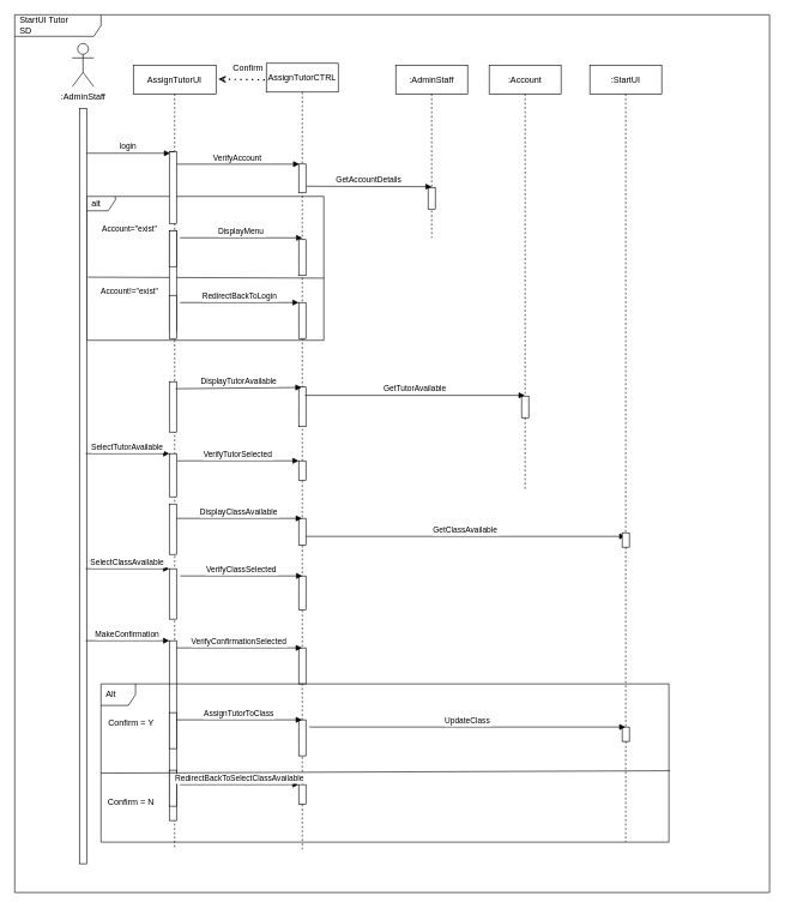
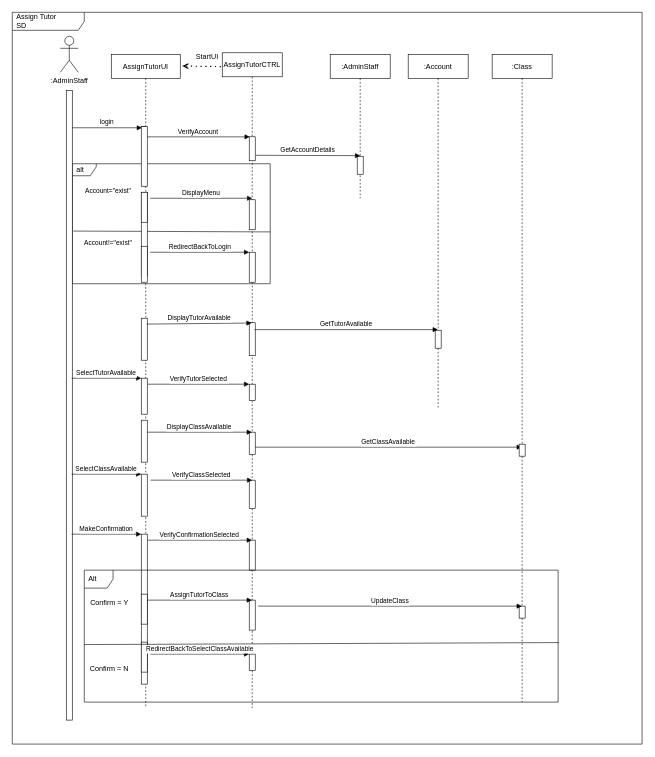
  <mxCell id="0" />
  <mxCell id="1" parent="0" />
  <mxCell id="2" value="AssignTutorCTRL" style="shape=umlLifeline;perimeter=lifelinePerimeter;container=1;collapsible=0;recursiveResize=0;rounded=0;shadow=0;strokeWidth=1;" parent="1" vertex="1"><mxGeometry x="370" y="87.5" width="100" height="1092.5" as="geometry" /></mxCell>
  <mxCell id="3" value="" style="points=[];perimeter=orthogonalPerimeter;rounded=0;shadow=0;strokeWidth=1;" parent="2" vertex="1"><mxGeometry x="45" y="140" width="10" height="40" as="geometry" /></mxCell>
  <mxCell id="4" value="" style="points=[];perimeter=orthogonalPerimeter;rounded=0;shadow=0;strokeWidth=1;" parent="2" vertex="1"><mxGeometry x="45" y="245" width="10" height="50" as="geometry" /></mxCell>
  <mxCell id="5" value="alt" style="shape=umlFrame;whiteSpace=wrap;html=1;width=40;height=20;boundedLbl=1;verticalAlign=middle;align=left;spacingLeft=5;strokeColor=default;gradientColor=none;" parent="2" vertex="1"><mxGeometry x="-250" y="185" width="330" height="200" as="geometry" /></mxCell>
  <mxCell id="6" value="" style="endArrow=none;html=1;rounded=0;entryX=1;entryY=0.568;entryDx=0;entryDy=0;entryPerimeter=0;exitX=0.005;exitY=0.561;exitDx=0;exitDy=0;exitPerimeter=0;" parent="2" source="5" target="5" edge="1"><mxGeometry width="50" height="50" relative="1" as="geometry"><mxPoint x="185" y="205" as="sourcePoint" /><mxPoint x="235" y="155" as="targetPoint" /></mxGeometry></mxCell>
  <mxCell id="7" value="" style="points=[];perimeter=orthogonalPerimeter;rounded=0;shadow=0;strokeWidth=1;" parent="2" vertex="1"><mxGeometry x="45" y="450" width="10" height="55" as="geometry" /></mxCell>
  <mxCell id="8" value="&lt;span style=&quot;font-size: 11px; background-color: rgb(255, 255, 255);&quot;&gt;Account!=&quot;exist&quot;&lt;/span&gt;" style="text;html=1;strokeColor=none;fillColor=none;align=center;verticalAlign=middle;whiteSpace=wrap;rounded=0;" parent="2" vertex="1"><mxGeometry x="-220" y="302.5" width="60" height="30" as="geometry" /></mxCell>
  <mxCell id="9" value="" style="points=[];perimeter=orthogonalPerimeter;rounded=0;shadow=0;strokeWidth=1;" parent="2" vertex="1"><mxGeometry x="45" y="332.5" width="10" height="50" as="geometry" /></mxCell>
  <mxCell id="10" value="" style="points=[];perimeter=orthogonalPerimeter;rounded=0;shadow=0;strokeWidth=1;" parent="2" vertex="1"><mxGeometry x="45" y="632.5" width="10" height="37.5" as="geometry" /></mxCell>
  <mxCell id="11" value="" style="points=[];perimeter=orthogonalPerimeter;rounded=0;shadow=0;strokeWidth=1;" parent="2" vertex="1"><mxGeometry x="45" y="812.5" width="10" height="50" as="geometry" /></mxCell>
  <mxCell id="12" value="" style="points=[];perimeter=orthogonalPerimeter;rounded=0;shadow=0;strokeWidth=1;" parent="2" vertex="1"><mxGeometry x="45" y="912.5" width="10" height="50" as="geometry" /></mxCell>
  <mxCell id="13" value="" style="points=[];perimeter=orthogonalPerimeter;rounded=0;shadow=0;strokeWidth=1;" parent="2" vertex="1"><mxGeometry x="45" y="1002.5" width="10" height="27.5" as="geometry" /></mxCell>
  <mxCell id="14" value="" style="points=[];perimeter=orthogonalPerimeter;rounded=0;shadow=0;strokeWidth=1;" parent="2" vertex="1"><mxGeometry x="45" y="712.5" width="10" height="47.5" as="geometry" /></mxCell>
  <mxCell id="15" value="VerifyClassSelected" style="verticalAlign=bottom;endArrow=block;shadow=0;strokeWidth=1;" parent="2" edge="1"><mxGeometry relative="1" as="geometry"><mxPoint x="-119.5" y="712.5" as="sourcePoint" /><mxPoint x="50" y="712.5" as="targetPoint" /></mxGeometry></mxCell>
  <mxCell id="16" value="VerifyTutorSelected" style="verticalAlign=bottom;endArrow=block;shadow=0;strokeWidth=1;" parent="2" edge="1"><mxGeometry relative="1" as="geometry"><mxPoint x="-124.5" y="552.5" as="sourcePoint" /><mxPoint x="45" y="552.5" as="targetPoint" /></mxGeometry></mxCell>
  <mxCell id="17" value="" style="points=[];perimeter=orthogonalPerimeter;rounded=0;shadow=0;strokeWidth=1;" parent="2" vertex="1"><mxGeometry x="45" y="552.5" width="10" height="27.5" as="geometry" /></mxCell>
  <mxCell id="18" value=":AdminStaff" style="shape=umlActor;verticalLabelPosition=bottom;verticalAlign=top;html=1;strokeColor=default;gradientColor=none;" parent="1" vertex="1"><mxGeometry x="100" y="60" width="30" height="60" as="geometry" /></mxCell>
  <mxCell id="19" value="" style="points=[];perimeter=orthogonalPerimeter;rounded=0;shadow=0;strokeWidth=1;" parent="1" vertex="1"><mxGeometry x="110" y="150" width="10" height="1050" as="geometry" /></mxCell>
  <mxCell id="20" value="login" style="verticalAlign=bottom;endArrow=block;shadow=0;strokeWidth=1;entryX=0.124;entryY=0.025;entryDx=0;entryDy=0;entryPerimeter=0;" parent="1" source="19" target="36" edge="1"><mxGeometry relative="1" as="geometry"><mxPoint x="110" y="160" as="sourcePoint" /><mxPoint x="210" y="190" as="targetPoint" /></mxGeometry></mxCell>
  <mxCell id="21" value="AssignTutorUI" style="shape=umlLifeline;perimeter=lifelinePerimeter;container=1;collapsible=0;recursiveResize=0;rounded=0;shadow=0;strokeWidth=1;" parent="1" vertex="1"><mxGeometry x="185" y="90" width="115" height="1090" as="geometry" /></mxCell>
  <mxCell id="22" value="" style="points=[];perimeter=orthogonalPerimeter;rounded=0;shadow=0;strokeWidth=1;" parent="21" vertex="1"><mxGeometry x="50" y="230" width="10" height="140" as="geometry" /></mxCell>
  <mxCell id="23" value="" style="points=[];perimeter=orthogonalPerimeter;rounded=0;shadow=0;strokeWidth=1;" parent="21" vertex="1"><mxGeometry x="50" y="320" width="10" height="60" as="geometry" /></mxCell>
  <mxCell id="24" value="" style="points=[];perimeter=orthogonalPerimeter;rounded=0;shadow=0;strokeWidth=1;" parent="21" vertex="1"><mxGeometry x="50" y="230" width="10" height="50" as="geometry" /></mxCell>
  <mxCell id="25" value="" style="points=[];perimeter=orthogonalPerimeter;rounded=0;shadow=0;strokeWidth=1;" parent="21" vertex="1"><mxGeometry x="50" y="440" width="10" height="70" as="geometry" /></mxCell>
  <mxCell id="26" value="" style="points=[];perimeter=orthogonalPerimeter;rounded=0;shadow=0;strokeWidth=1;" parent="21" vertex="1"><mxGeometry x="50" y="610" width="10" height="70" as="geometry" /></mxCell>
  <mxCell id="27" value="SelectTutorAvailable" style="verticalAlign=bottom;endArrow=block;shadow=0;strokeWidth=1;entryX=0.124;entryY=0.025;entryDx=0;entryDy=0;entryPerimeter=0;" parent="21" edge="1"><mxGeometry relative="1" as="geometry"><mxPoint x="-66.24" y="540" as="sourcePoint" /><mxPoint x="50" y="540" as="targetPoint" /></mxGeometry></mxCell>
  <mxCell id="28" value="" style="points=[];perimeter=orthogonalPerimeter;rounded=0;shadow=0;strokeWidth=1;" parent="21" vertex="1"><mxGeometry x="50" y="540" width="10" height="60" as="geometry" /></mxCell>
  <mxCell id="29" value="SelectClassAvailable" style="verticalAlign=bottom;endArrow=block;shadow=0;strokeWidth=1;entryX=0.124;entryY=0.025;entryDx=0;entryDy=0;entryPerimeter=0;" parent="21" edge="1"><mxGeometry relative="1" as="geometry"><mxPoint x="-66.24" y="700" as="sourcePoint" /><mxPoint x="50" y="700" as="targetPoint" /></mxGeometry></mxCell>
  <mxCell id="30" value="MakeConfirmation" style="verticalAlign=bottom;endArrow=block;shadow=0;strokeWidth=1;entryX=0.124;entryY=0.025;entryDx=0;entryDy=0;entryPerimeter=0;" parent="21" edge="1"><mxGeometry relative="1" as="geometry"><mxPoint x="-66.24" y="800" as="sourcePoint" /><mxPoint x="50" y="800" as="targetPoint" /></mxGeometry></mxCell>
  <mxCell id="31" value="" style="points=[];perimeter=orthogonalPerimeter;rounded=0;shadow=0;strokeWidth=1;" parent="21" vertex="1"><mxGeometry x="50" y="800" width="10" height="250" as="geometry" /></mxCell>
  <mxCell id="32" value="" style="points=[];perimeter=orthogonalPerimeter;rounded=0;shadow=0;strokeWidth=1;" parent="21" vertex="1"><mxGeometry x="50" y="980" width="10" height="50" as="geometry" /></mxCell>
  <mxCell id="33" value="" style="points=[];perimeter=orthogonalPerimeter;rounded=0;shadow=0;strokeWidth=1;" parent="21" vertex="1"><mxGeometry x="50" y="900" width="10" height="50" as="geometry" /></mxCell>
  <mxCell id="34" value="Confirm = N" style="text;html=1;strokeColor=none;fillColor=none;align=center;verticalAlign=middle;whiteSpace=wrap;rounded=0;" parent="21" vertex="1"><mxGeometry x="-42.62" y="1010" width="80" height="30" as="geometry" /></mxCell>
  <mxCell id="35" value="VerifyAccount" style="verticalAlign=bottom;endArrow=block;shadow=0;strokeWidth=1;entryX=0.09;entryY=0.004;entryDx=0;entryDy=0;entryPerimeter=0;startArrow=none;" parent="1" source="36" target="3" edge="1"><mxGeometry relative="1" as="geometry"><mxPoint x="326.3" y="210" as="sourcePoint" /><mxPoint x="450" y="210" as="targetPoint" /></mxGeometry></mxCell>
  <mxCell id="36" value="" style="points=[];perimeter=orthogonalPerimeter;rounded=0;shadow=0;strokeWidth=1;" parent="1" vertex="1"><mxGeometry x="235" y="210" width="10" height="100" as="geometry" /></mxCell>
  <mxCell id="37" value="" style="verticalAlign=bottom;endArrow=none;shadow=0;strokeWidth=1;entryX=0.09;entryY=0.004;entryDx=0;entryDy=0;entryPerimeter=0;" parent="1" source="21" target="36" edge="1"><mxGeometry relative="1" as="geometry"><mxPoint x="239.81" y="230.96" as="sourcePoint" /><mxPoint x="365.9" y="230.96" as="targetPoint" /></mxGeometry></mxCell>
- <mxCell id="38" value="StartUI Tutor&lt;br&gt;SD" style="shape=umlFrame;whiteSpace=wrap;html=1;width=120;height=30;boundedLbl=1;verticalAlign=middle;align=left;spacingLeft=5;" parent="1" vertex="1"><mxGeometry x="20" y="20" width="1050" height="1220" as="geometry" /></mxCell>
+ <mxCell id="38" value="Assign Tutor&lt;br&gt;SD" style="shape=umlFrame;whiteSpace=wrap;html=1;width=120;height=30;boundedLbl=1;verticalAlign=middle;align=left;spacingLeft=5;" parent="1" vertex="1"><mxGeometry x="20" y="20" width="1050" height="1220" as="geometry" /></mxCell>
  <mxCell id="39" value="" style="endArrow=open;dashed=1;html=1;dashPattern=1 3;strokeWidth=2;rounded=0;endFill=0;exitX=-0.022;exitY=0.021;exitDx=0;exitDy=0;exitPerimeter=0;entryX=1.029;entryY=0.018;entryDx=0;entryDy=0;entryPerimeter=0;" parent="1" source="2" target="21" edge="1"><mxGeometry width="50" height="50" relative="1" as="geometry"><mxPoint x="350" y="100" as="sourcePoint" /><mxPoint x="400" y="50" as="targetPoint" /></mxGeometry></mxCell>
- <mxCell id="40" value="Confirm" style="text;html=1;strokeColor=none;fillColor=none;align=center;verticalAlign=middle;whiteSpace=wrap;rounded=0;" parent="1" vertex="1"><mxGeometry x="290" y="90" width="110" height="10" as="geometry" /></mxCell>
+ <mxCell id="40" value="StartUI" style="text;html=1;strokeColor=none;fillColor=none;align=center;verticalAlign=middle;whiteSpace=wrap;rounded=0;" parent="1" vertex="1"><mxGeometry x="290" y="90" width="110" height="10" as="geometry" /></mxCell>
  <mxCell id="41" value=":AdminStaff" style="shape=umlLifeline;perimeter=lifelinePerimeter;container=1;collapsible=0;recursiveResize=0;rounded=0;shadow=0;strokeWidth=1;" parent="1" vertex="1"><mxGeometry x="550" y="90" width="100" height="240" as="geometry" /></mxCell>
  <mxCell id="42" value="" style="points=[];perimeter=orthogonalPerimeter;rounded=0;shadow=0;strokeWidth=1;" parent="41" vertex="1"><mxGeometry x="45" y="170" width="10" height="30" as="geometry" /></mxCell>
  <mxCell id="43" value="GetAccountDetails" style="verticalAlign=bottom;endArrow=block;shadow=0;strokeWidth=1;startArrow=none;exitX=1.083;exitY=0.771;exitDx=0;exitDy=0;exitPerimeter=0;" parent="41" source="3" edge="1"><mxGeometry relative="1" as="geometry"><mxPoint x="-120" y="169" as="sourcePoint" /><mxPoint x="50" y="169" as="targetPoint" /></mxGeometry></mxCell>
  <mxCell id="44" value="DisplayMenu" style="verticalAlign=bottom;endArrow=block;shadow=0;strokeWidth=1;" parent="1" edge="1"><mxGeometry relative="1" as="geometry"><mxPoint x="250" y="330" as="sourcePoint" /><mxPoint x="420" y="330" as="targetPoint" /></mxGeometry></mxCell>
  <mxCell id="45" value="DisplayTutorAvailable" style="verticalAlign=bottom;endArrow=block;shadow=0;strokeWidth=1;entryX=0.4;entryY=0.009;entryDx=0;entryDy=0;entryPerimeter=0;exitX=0.9;exitY=0.14;exitDx=0;exitDy=0;exitPerimeter=0;" parent="1" source="25" target="7" edge="1"><mxGeometry relative="1" as="geometry"><mxPoint x="245" y="544.58" as="sourcePoint" /><mxPoint x="361.24" y="544.58" as="targetPoint" /></mxGeometry></mxCell>
  <mxCell id="46" value=":Account" style="shape=umlLifeline;perimeter=lifelinePerimeter;container=1;collapsible=0;recursiveResize=0;rounded=0;shadow=0;strokeWidth=1;" parent="1" vertex="1"><mxGeometry x="680" y="90" width="100" height="590" as="geometry" /></mxCell>
  <mxCell id="47" value="" style="points=[];perimeter=orthogonalPerimeter;rounded=0;shadow=0;strokeWidth=1;" parent="46" vertex="1"><mxGeometry x="45" y="460" width="10" height="30" as="geometry" /></mxCell>
  <mxCell id="48" value="GetTutorAvailable" style="verticalAlign=bottom;endArrow=block;shadow=0;strokeWidth=1;exitX=0.9;exitY=0.209;exitDx=0;exitDy=0;exitPerimeter=0;" parent="1" source="7" target="46" edge="1"><mxGeometry relative="1" as="geometry"><mxPoint x="430" y="550" as="sourcePoint" /><mxPoint x="605" y="550.995" as="targetPoint" /></mxGeometry></mxCell>
  <mxCell id="49" value="DisplayClassAvailable" style="verticalAlign=bottom;endArrow=block;shadow=0;strokeWidth=1;" parent="1" edge="1"><mxGeometry relative="1" as="geometry"><mxPoint x="245" y="720" as="sourcePoint" /><mxPoint x="419.5" y="720" as="targetPoint" /></mxGeometry></mxCell>
  <mxCell id="50" value="GetClassAvailable" style="verticalAlign=bottom;endArrow=block;shadow=0;strokeWidth=1;exitX=1;exitY=0.667;exitDx=0;exitDy=0;exitPerimeter=0;" parent="1" source="10" target="55" edge="1"><mxGeometry relative="1" as="geometry"><mxPoint x="430" y="740" as="sourcePoint" /><mxPoint x="729.5" y="740" as="targetPoint" /></mxGeometry></mxCell>
  <mxCell id="51" value="" style="points=[];perimeter=orthogonalPerimeter;rounded=0;shadow=0;strokeWidth=1;" parent="1" vertex="1"><mxGeometry x="235" y="790" width="10" height="70" as="geometry" /></mxCell>
  <mxCell id="52" value="VerifyConfirmationSelected" style="verticalAlign=bottom;endArrow=block;shadow=0;strokeWidth=1;" parent="1" target="2" edge="1"><mxGeometry relative="1" as="geometry"><mxPoint x="245" y="900" as="sourcePoint" /><mxPoint x="361.24" y="900" as="targetPoint" /></mxGeometry></mxCell>
  <mxCell id="53" value="AssignTutorToClass" style="verticalAlign=bottom;endArrow=block;shadow=0;strokeWidth=1;" parent="1" edge="1"><mxGeometry relative="1" as="geometry"><mxPoint x="245" y="1000" as="sourcePoint" /><mxPoint x="419.5" y="1000" as="targetPoint" /></mxGeometry></mxCell>
  <mxCell id="54" value="Confirm = Y" style="text;html=1;strokeColor=none;fillColor=none;align=center;verticalAlign=middle;whiteSpace=wrap;rounded=0;" parent="1" vertex="1"><mxGeometry x="142.38" y="990" width="80" height="30" as="geometry" /></mxCell>
- <mxCell id="55" value=":StartUI" style="shape=umlLifeline;perimeter=lifelinePerimeter;container=1;collapsible=0;recursiveResize=0;rounded=0;shadow=0;strokeWidth=1;" parent="1" vertex="1"><mxGeometry x="820" y="90" width="100" height="1080" as="geometry" /></mxCell>
+ <mxCell id="55" value=":Class" style="shape=umlLifeline;perimeter=lifelinePerimeter;container=1;collapsible=0;recursiveResize=0;rounded=0;shadow=0;strokeWidth=1;" parent="1" vertex="1"><mxGeometry x="820" y="90" width="100" height="1080" as="geometry" /></mxCell>
  <mxCell id="56" value="" style="points=[];perimeter=orthogonalPerimeter;rounded=0;shadow=0;strokeWidth=1;" parent="55" vertex="1"><mxGeometry x="45" y="920" width="10" height="20" as="geometry" /></mxCell>
  <mxCell id="57" value="" style="points=[];perimeter=orthogonalPerimeter;rounded=0;shadow=0;strokeWidth=1;" parent="55" vertex="1"><mxGeometry x="45" y="650" width="10" height="20" as="geometry" /></mxCell>
  <mxCell id="58" value="UpdateClass" style="verticalAlign=bottom;endArrow=block;shadow=0;strokeWidth=1;" parent="1" target="55" edge="1"><mxGeometry relative="1" as="geometry"><mxPoint x="430" y="1010" as="sourcePoint" /><mxPoint x="729.5" y="1010" as="targetPoint" /></mxGeometry></mxCell>
  <mxCell id="59" value="RedirectBackToLogin" style="verticalAlign=bottom;endArrow=block;shadow=0;strokeWidth=1;" parent="1" target="9" edge="1"><mxGeometry relative="1" as="geometry"><mxPoint x="250" y="420" as="sourcePoint" /><mxPoint x="355" y="421.68" as="targetPoint" /></mxGeometry></mxCell>
  <mxCell id="60" value="RedirectBackToSelectClassAvailable" style="verticalAlign=bottom;endArrow=block;shadow=0;strokeWidth=1;" parent="1" edge="1"><mxGeometry relative="1" as="geometry"><mxPoint x="250" y="1090" as="sourcePoint" /><mxPoint x="415" y="1090" as="targetPoint" /></mxGeometry></mxCell>
  <mxCell id="61" value="" style="endArrow=none;html=1;rounded=0;entryX=1.002;entryY=0.549;entryDx=0;entryDy=0;entryPerimeter=0;exitX=0;exitY=0.564;exitDx=0;exitDy=0;exitPerimeter=0;" parent="1" edge="1"><mxGeometry width="50" height="50" relative="1" as="geometry"><mxPoint x="140" y="1074.08" as="sourcePoint" /><mxPoint x="931.58" y="1070.78" as="targetPoint" /><Array as="points" /></mxGeometry></mxCell>
  <mxCell id="62" value="&lt;span style=&quot;font-size: 11px; background-color: rgb(255, 255, 255);&quot;&gt;Account=&quot;exist&quot;&lt;/span&gt;" style="text;html=1;strokeColor=none;fillColor=none;align=center;verticalAlign=middle;whiteSpace=wrap;rounded=0;" parent="1" vertex="1"><mxGeometry x="150" y="302.5" width="60" height="30" as="geometry" /></mxCell>
  <mxCell id="63" value="Alt" style="shape=umlFrame;whiteSpace=wrap;html=1;width=48;height=30;boundedLbl=1;verticalAlign=middle;align=left;spacingLeft=5;" parent="1" vertex="1"><mxGeometry x="140" y="950" width="790" height="220" as="geometry" /></mxCell>
